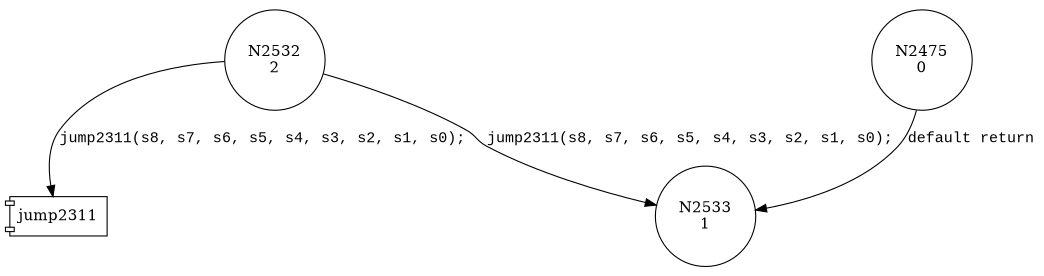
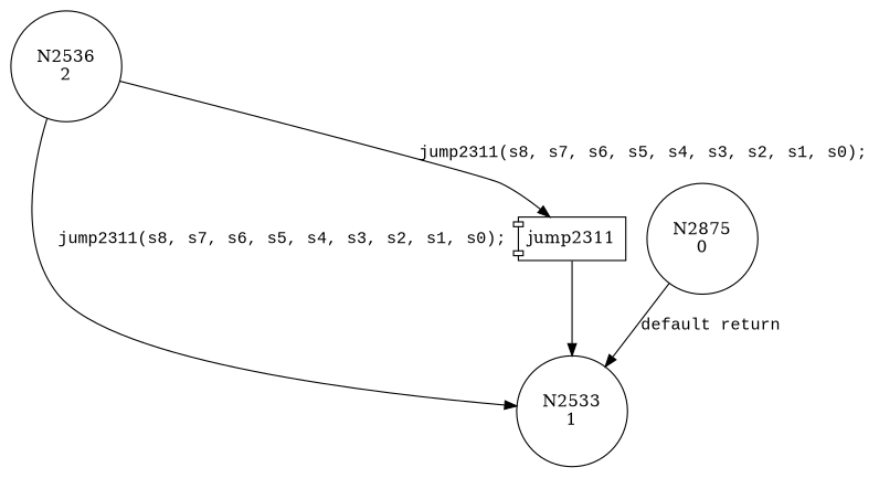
  digraph {
    node [shape=circle]
    edge [fontname="Courier New"]
-   n1 [label="N2532\n2"]
+   n1 [label="N2536\n2"]
    n2 [label="N2533\n1"]
    n3 [label=jump2311 shape=component]
-   n4 [label="N2475\n0"]
+   n4 [label="N2875\n0"]
    n1 -> n2 [label="jump2311(s8, s7, s6, s5, s4, s3, s2, s1, s0);"]
    n1 -> n3 [label="jump2311(s8, s7, s6, s5, s4, s3, s2, s1, s0);"]
+   n3 -> n2
    n4 -> n2 [label="default return"]
  }
